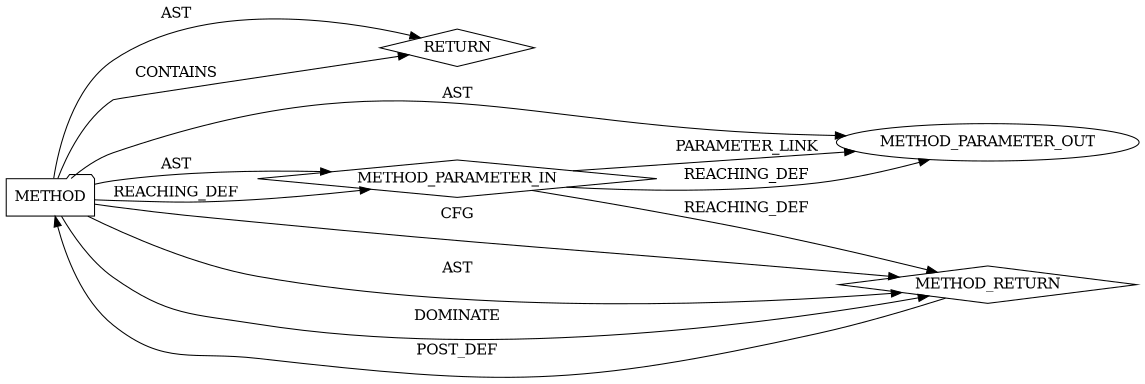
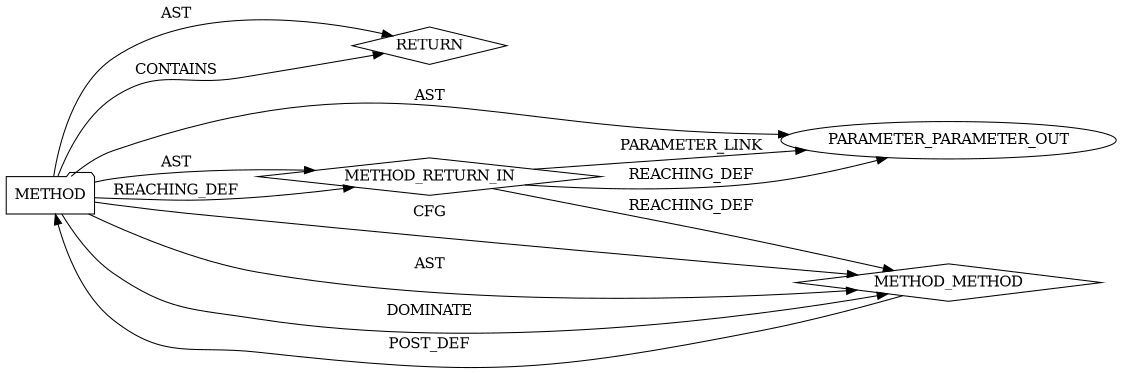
  digraph {
    rankdir=LR
    node [CODE="<empty>" ORDER=1 TYPE_FULL_NAME=ANY shape=diamond EVALUATION_STRATEGY=BY_VALUE]
    n1 [ARGUMENT_INDEX=1 label=RETURN EVALUATION_STRATEGY=""]
    n2 [AST_PARENT_FULL_NAME="<global>" AST_PARENT_TYPE=NAMESPACE_BLOCK FILENAME="<empty>" FULL_NAME=sg_next IS_EXTERNAL=true NAME=sg_next ORDER=0 label=METHOD shape=folder TYPE_FULL_NAME="" EVALUATION_STRATEGY=""]
-   n3 [CODE=p1 INDEX=1 IS_VARIADIC=false NAME=p1 label=METHOD_PARAMETER_OUT shape=ellipse]
-   n4 [CODE=p1 INDEX=1 IS_VARIADIC=false NAME=p1 label=METHOD_PARAMETER_IN]
-   n5 [CODE=RET ORDER=2 label=METHOD_RETURN]
+   n3 [CODE=p1 INDEX=1 IS_VARIADIC=false NAME=p1 label=PARAMETER_PARAMETER_OUT shape=ellipse]
+   n4 [CODE=p1 INDEX=1 IS_VARIADIC=false NAME=p1 label=METHOD_RETURN_IN]
+   n5 [CODE=RET ORDER=2 label=METHOD_METHOD]
    n2 -> n1 [label=AST]
    n2 -> n1 [label=CONTAINS]
    n2 -> n3 [label=AST]
    n2 -> n4 [label=AST]
    n2 -> n4 [label=REACHING_DEF]
    n2 -> n5 [label=CFG]
    n2 -> n5 [label=AST]
    n2 -> n5 [label=DOMINATE]
    n4 -> n3 [label=PARAMETER_LINK]
    n4 -> n3 [VARIABLE=p1 label=REACHING_DEF]
    n4 -> n5 [VARIABLE=p1 label=REACHING_DEF]
    n5 -> n2 [label=POST_DEF]
  }
